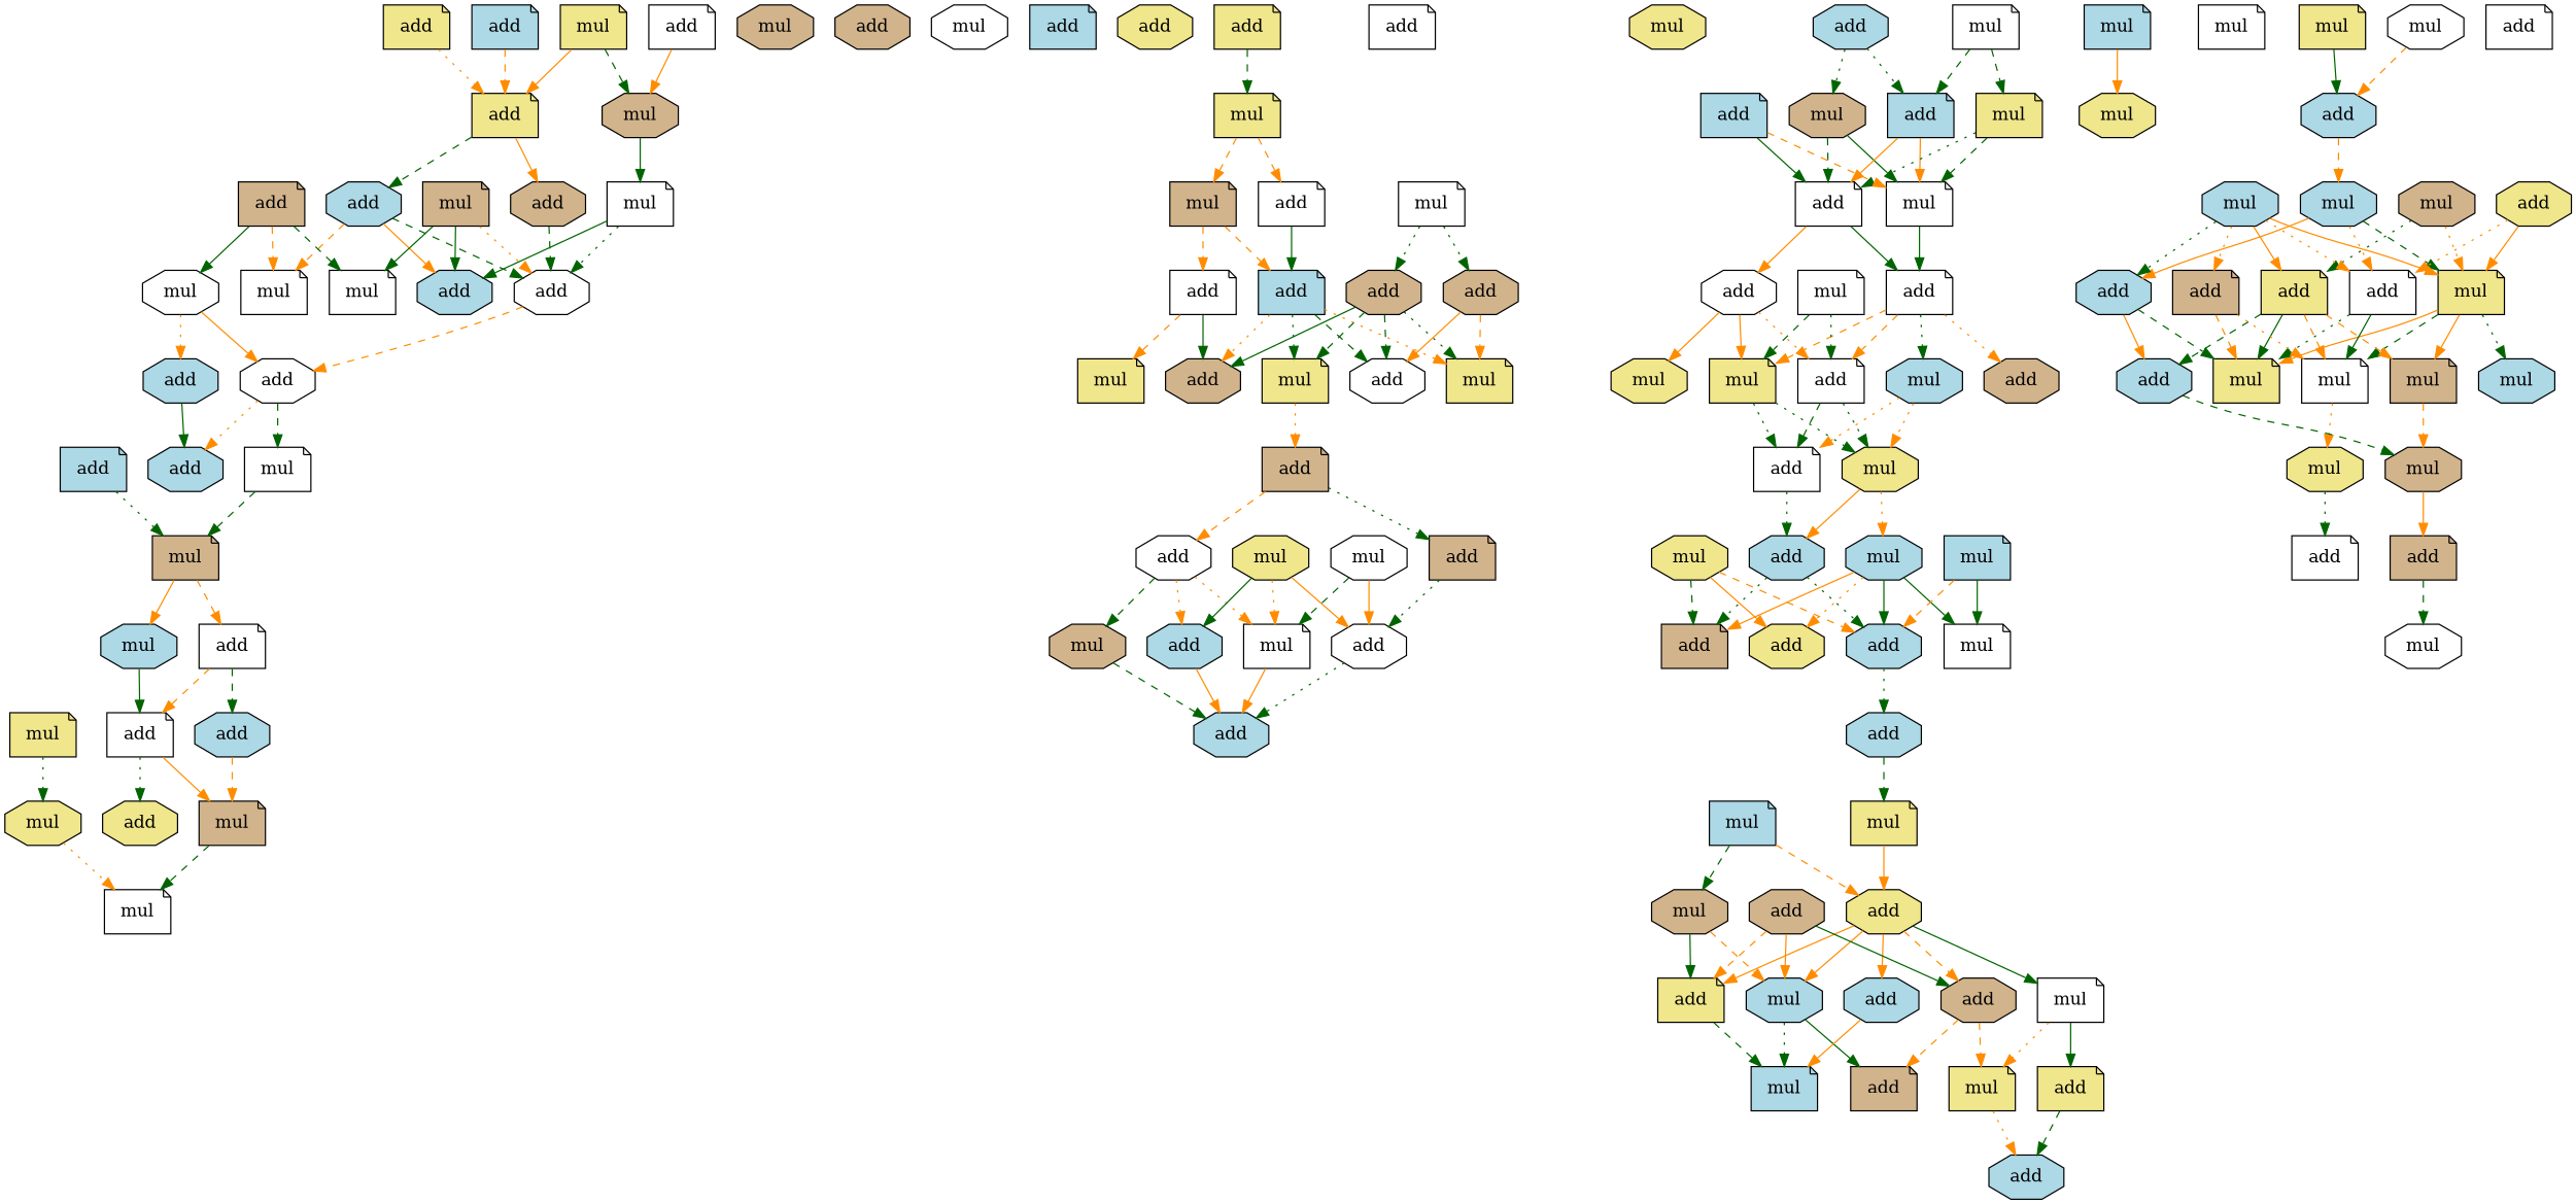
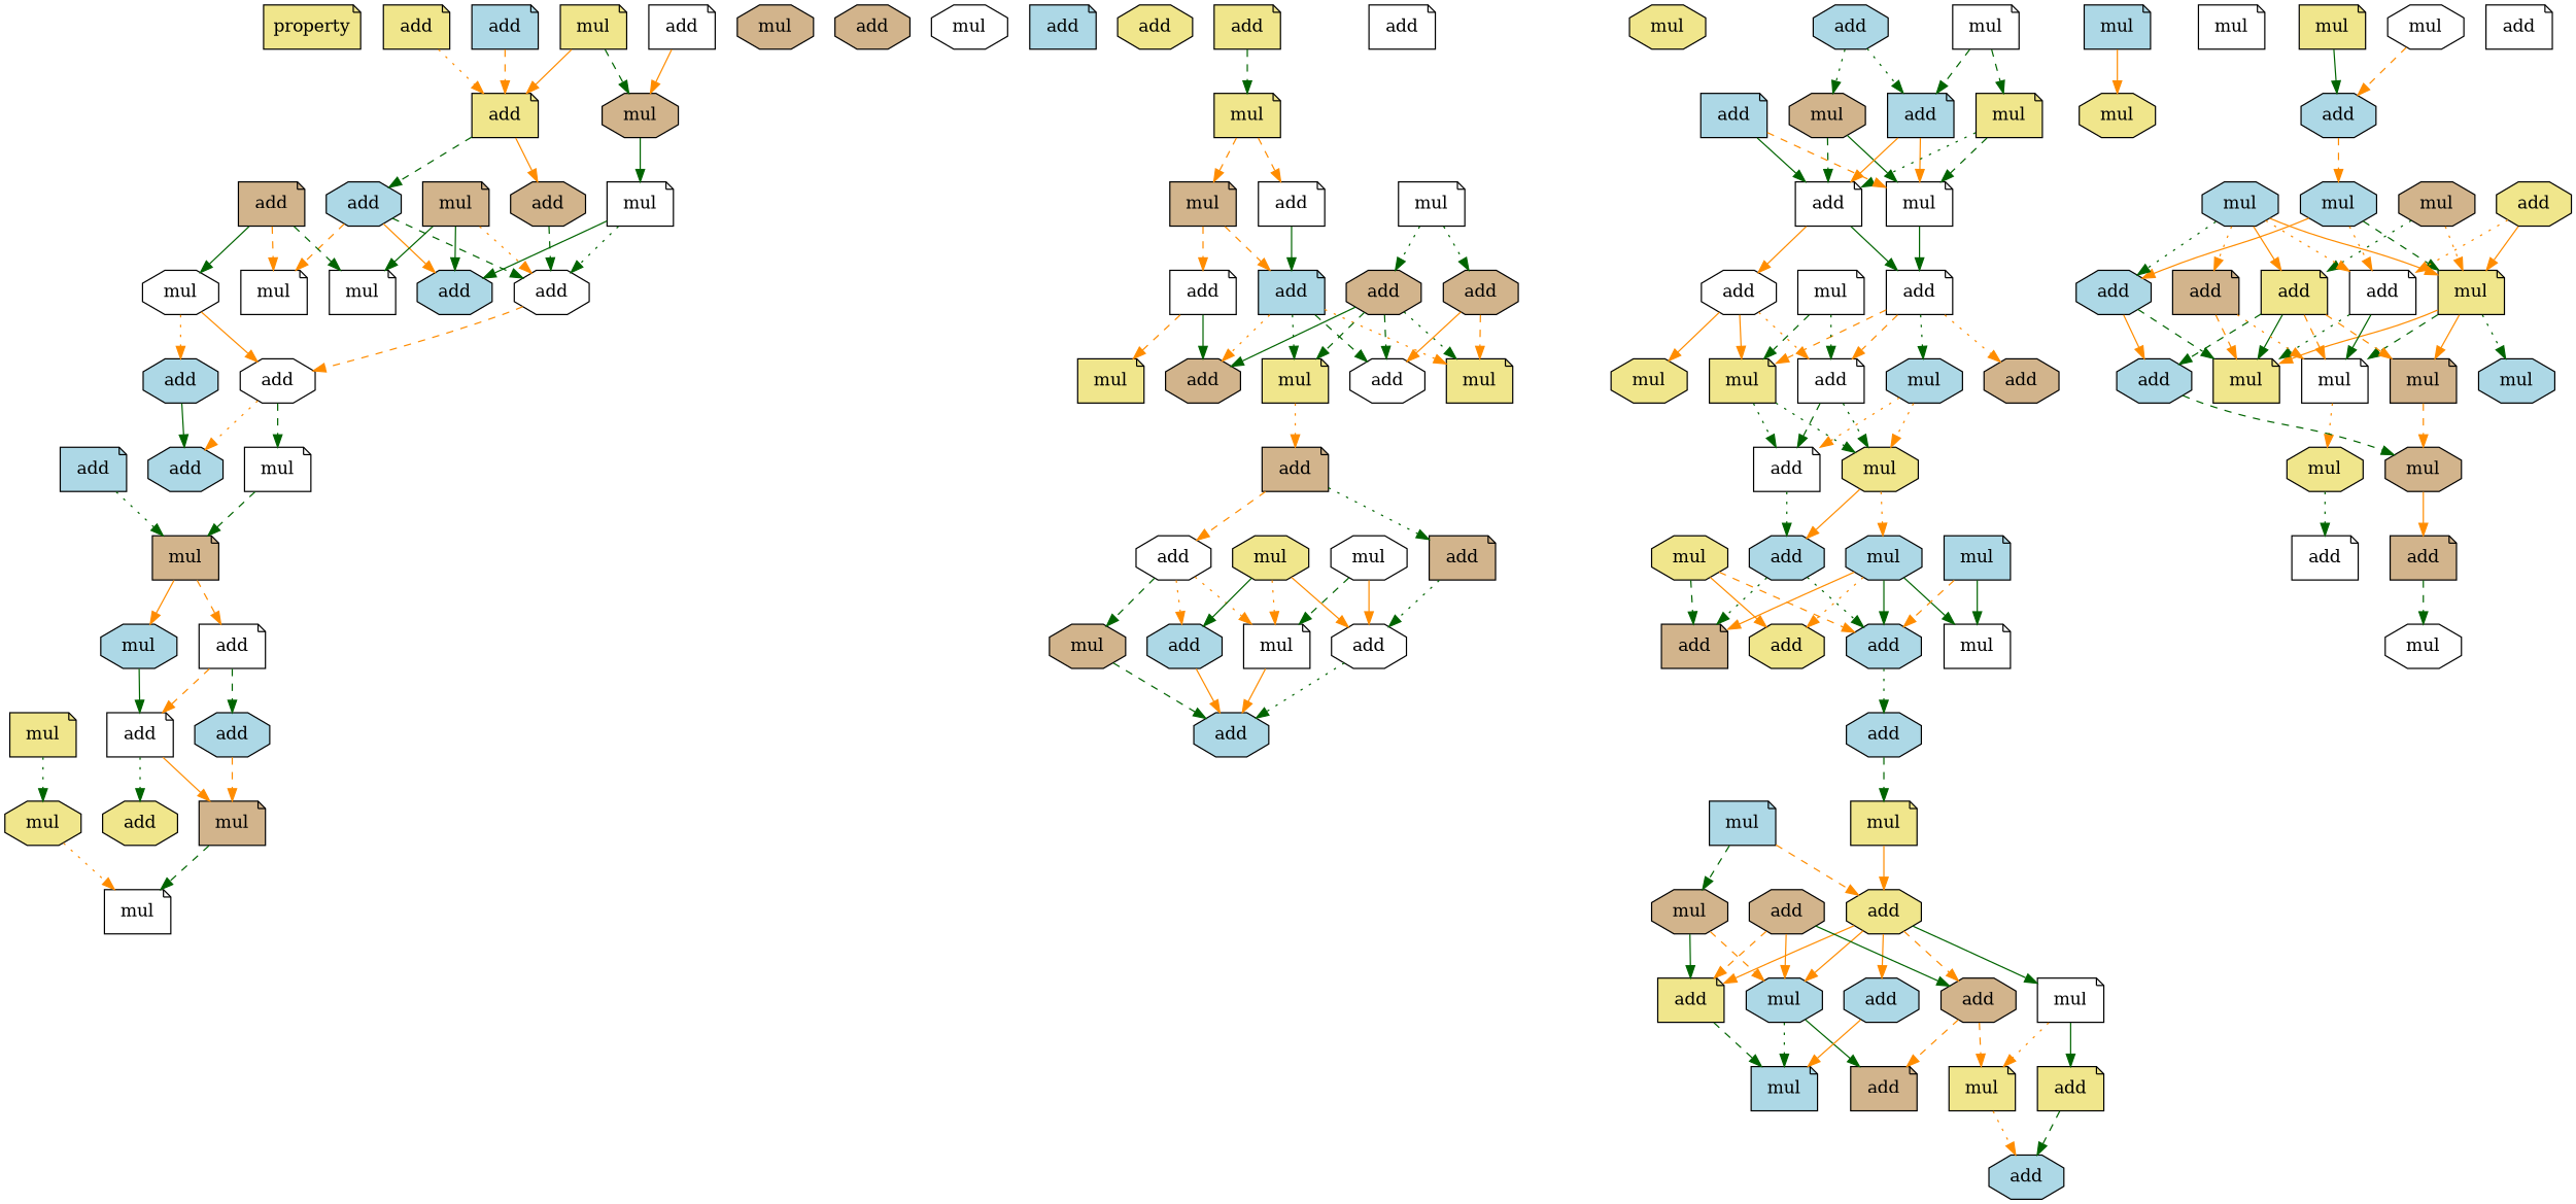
  digraph {
    node [fontcolor=black style=filled fillcolor=white shape=note]
    edge [color=darkorange style=dashed]
+   property [lf=1.1 mul=2 fillcolor=khaki]
    n2 [label=add fillcolor=khaki]
    n3 [label=add fillcolor=khaki]
    n4 [label=add fillcolor=lightblue]
    n5 [label=mul fillcolor=khaki]
    n6 [label=mul fillcolor=tan shape=octagon]
    n7 [label=add]
    n8 [label=mul fillcolor=tan shape=octagon]
    n9 [label=add fillcolor=lightblue shape=octagon]
    n10 [label=add fillcolor=tan shape=octagon]
    n11 [label=mul]
    n12 [label=add shape=octagon]
    n13 [label=mul]
    n14 [label=add fillcolor=lightblue shape=octagon]
    n15 [label=mul fillcolor=tan]
    n16 [label=mul]
    n17 [label=add fillcolor=tan]
    n18 [label=mul shape=octagon]
    n19 [label=add shape=octagon]
    n20 [label=add fillcolor=lightblue shape=octagon]
    n21 [label=add fillcolor=lightblue shape=octagon]
    n22 [label=mul]
    n23 [label=mul fillcolor=tan]
    n24 [label=add fillcolor=tan shape=octagon]
    n25 [label=add fillcolor=lightblue]
    n26 [label=mul fillcolor=lightblue shape=octagon]
    n27 [label=add]
    n28 [label=add]
    n29 [label=add fillcolor=lightblue shape=octagon]
    n30 [label=mul shape=octagon]
    n31 [label=add fillcolor=lightblue]
    n32 [label=mul fillcolor=tan]
    n33 [label=add fillcolor=khaki shape=octagon]
    n34 [label=mul fillcolor=khaki]
    n35 [label=mul fillcolor=khaki shape=octagon]
    n36 [label=mul]
    n37 [label=add fillcolor=khaki shape=octagon]
    n38 [label=add fillcolor=khaki]
    n39 [label=mul fillcolor=khaki]
    n40 [label=mul fillcolor=tan]
    n41 [label=add]
    n42 [label=add]
    n43 [label=add fillcolor=lightblue]
    n44 [label=mul]
    n45 [label=add fillcolor=tan shape=octagon]
    n46 [label=add fillcolor=tan shape=octagon]
    n47 [label=mul fillcolor=khaki]
    n48 [label=add fillcolor=tan shape=octagon]
    n49 [label=mul fillcolor=khaki]
    n50 [label=mul fillcolor=khaki]
    n51 [label=add shape=octagon]
    n52 [label=add fillcolor=tan]
    n53 [label=add shape=octagon]
    n54 [label=add fillcolor=tan]
    n55 [label=mul]
    n56 [label=add fillcolor=lightblue shape=octagon]
    n57 [label=mul fillcolor=tan shape=octagon]
    n58 [label=add shape=octagon]
    n59 [label=mul fillcolor=khaki shape=octagon]
    n60 [label=mul shape=octagon]
    n61 [label=add]
    n62 [label=add fillcolor=lightblue shape=octagon]
    n63 [label=mul fillcolor=khaki shape=octagon]
    n64 [label=add fillcolor=lightblue shape=octagon]
    n65 [label=mul fillcolor=tan shape=octagon]
    n66 [label=add fillcolor=lightblue]
    n67 [label=mul]
    n68 [label=mul fillcolor=khaki]
    n69 [label=add]
    n70 [label=mul]
    n71 [label=add fillcolor=lightblue]
    n72 [label=add]
    n73 [label=add shape=octagon]
    n74 [label=mul]
    n75 [label=add]
    n76 [label=mul fillcolor=khaki]
    n77 [label=add fillcolor=tan shape=octagon]
    n78 [label=mul fillcolor=lightblue shape=octagon]
    n79 [label=mul fillcolor=khaki shape=octagon]
    n80 [label=mul fillcolor=khaki shape=octagon]
    n81 [label=add]
    n82 [label=add fillcolor=lightblue shape=octagon]
    n83 [label=mul fillcolor=lightblue shape=octagon]
    n84 [label=mul fillcolor=khaki shape=octagon]
    n85 [label=add fillcolor=lightblue shape=octagon]
    n86 [label=add fillcolor=khaki shape=octagon]
    n87 [label=add fillcolor=tan]
    n88 [label=mul fillcolor=lightblue]
    n89 [label=mul]
    n90 [label=add fillcolor=lightblue shape=octagon]
    n91 [label=mul fillcolor=khaki]
    n92 [label=mul fillcolor=lightblue]
    n93 [label=mul fillcolor=khaki shape=octagon]
    n94 [label=mul fillcolor=lightblue]
    n95 [label=mul fillcolor=tan shape=octagon]
    n96 [label=add fillcolor=khaki shape=octagon]
    n97 [label=mul]
    n98 [label=add fillcolor=tan shape=octagon]
    n99 [label=add fillcolor=khaki]
    n100 [label=add fillcolor=tan shape=octagon]
    n101 [label=mul fillcolor=lightblue shape=octagon]
    n102 [label=add fillcolor=lightblue shape=octagon]
    n103 [label=mul]
    n104 [label=mul fillcolor=lightblue]
    n105 [label=add fillcolor=tan]
    n106 [label=mul fillcolor=khaki]
    n107 [label=add fillcolor=khaki]
    n108 [label=add fillcolor=lightblue shape=octagon]
    n109 [label=mul fillcolor=khaki]
    n110 [label=add fillcolor=lightblue shape=octagon]
    n111 [label=add]
    n112 [label=mul shape=octagon]
    n113 [label=mul fillcolor=lightblue shape=octagon]
    n114 [label=mul fillcolor=khaki]
    n115 [label=add]
    n116 [label=add fillcolor=lightblue shape=octagon]
    n117 [label=mul fillcolor=tan shape=octagon]
    n118 [label=add fillcolor=khaki]
    n119 [label=add fillcolor=khaki shape=octagon]
    n120 [label=mul fillcolor=lightblue shape=octagon]
    n121 [label=add fillcolor=tan]
    n122 [label=mul fillcolor=khaki]
    n123 [label=mul]
    n124 [label=mul fillcolor=lightblue shape=octagon]
    n125 [label=mul fillcolor=tan]
    n126 [label=add fillcolor=lightblue shape=octagon]
    n127 [label=mul fillcolor=khaki shape=octagon]
    n128 [label=mul fillcolor=tan shape=octagon]
    n129 [label=add fillcolor=tan]
    n130 [label=add]
    n131 [label=mul shape=octagon]
    n2 -> n3 [style=dotted]
    n3 -> n9 [color=darkgreen]
    n3 -> n10 [style=solid]
    n4 -> n3
    n5 -> n3 [style=solid]
    n5 -> n6 [color=darkgreen]
    n6 -> n11 [color=darkgreen style=solid]
    n7 -> n6 [style=solid]
    n9 -> n12 [color=darkgreen]
    n9 -> n13
    n9 -> n14 [style=solid]
    n10 -> n12 [color=darkgreen]
    n11 -> n12 [color=darkgreen style=dotted]
    n11 -> n14 [color=darkgreen style=solid]
    n12 -> n19
    n15 -> n12 [style=dotted]
    n15 -> n14 [color=darkgreen style=solid]
    n15 -> n16 [color=darkgreen style=solid]
    n17 -> n13
    n17 -> n16 [color=darkgreen]
    n17 -> n18 [color=darkgreen style=solid]
    n18 -> n19 [style=solid]
    n18 -> n20 [style=dotted]
    n19 -> n21 [style=dotted]
    n19 -> n22 [color=darkgreen]
    n20 -> n21 [color=darkgreen style=solid]
    n22 -> n23 [color=darkgreen]
    n23 -> n26 [style=solid]
    n23 -> n27
    n25 -> n23 [color=darkgreen style=dotted]
    n26 -> n28 [color=darkgreen style=solid]
    n27 -> n28
    n27 -> n29 [color=darkgreen]
    n28 -> n32 [style=solid]
    n28 -> n33 [color=darkgreen style=dotted]
    n29 -> n32
    n32 -> n36 [color=darkgreen]
    n34 -> n35 [color=darkgreen style=dotted]
    n35 -> n36 [style=dotted]
    n38 -> n39 [color=darkgreen]
    n39 -> n40
    n39 -> n41
    n40 -> n42
    n40 -> n43
    n41 -> n43 [color=darkgreen style=solid]
    n42 -> n47
    n42 -> n48 [color=darkgreen style=solid]
    n43 -> n48 [style=dotted]
    n43 -> n49 [color=darkgreen style=dotted]
    n43 -> n50 [style=dotted]
    n43 -> n51 [color=darkgreen]
    n44 -> n45 [color=darkgreen style=dotted]
    n44 -> n46 [color=darkgreen style=dotted]
    n45 -> n48 [color=darkgreen style=solid]
    n45 -> n49 [color=darkgreen]
    n45 -> n50 [color=darkgreen style=dotted]
    n45 -> n51 [color=darkgreen]
    n46 -> n50
    n46 -> n51 [style=solid]
    n49 -> n52 [style=dotted]
    n52 -> n53
    n52 -> n54 [color=darkgreen style=dotted]
    n53 -> n55 [style=dotted]
    n53 -> n56 [style=dotted]
    n53 -> n57 [color=darkgreen]
    n54 -> n58 [color=darkgreen style=dotted]
    n55 -> n62 [style=solid]
    n56 -> n62 [style=solid]
    n57 -> n62 [color=darkgreen]
    n58 -> n62 [color=darkgreen style=dotted]
    n59 -> n55 [style=dotted]
    n59 -> n56 [color=darkgreen style=solid]
    n59 -> n58 [style=solid]
    n60 -> n55 [color=darkgreen]
    n60 -> n58 [style=solid]
    n64 -> n65 [color=darkgreen style=dotted]
    n64 -> n66 [color=darkgreen style=dotted]
    n65 -> n69 [color=darkgreen]
    n65 -> n70 [color=darkgreen style=solid]
    n66 -> n69 [style=solid]
    n66 -> n70 [style=solid]
    n67 -> n66 [color=darkgreen]
    n67 -> n68 [color=darkgreen]
    n68 -> n69 [color=darkgreen style=dotted]
    n68 -> n70 [color=darkgreen]
    n69 -> n72 [color=darkgreen style=solid]
    n69 -> n73 [style=solid]
    n70 -> n72 [color=darkgreen style=solid]
    n71 -> n69 [color=darkgreen style=solid]
    n71 -> n70
    n72 -> n75
    n72 -> n76
    n72 -> n77 [style=dotted]
    n72 -> n78 [color=darkgreen style=dotted]
    n73 -> n75 [style=dotted]
    n73 -> n76 [style=solid]
    n73 -> n79 [style=solid]
    n74 -> n75 [color=darkgreen style=dotted]
    n74 -> n76 [color=darkgreen]
    n75 -> n80 [color=darkgreen style=dotted]
    n75 -> n81 [color=darkgreen]
    n76 -> n80 [color=darkgreen style=dotted]
    n76 -> n81 [color=darkgreen style=dotted]
    n78 -> n80 [style=dotted]
    n78 -> n81 [style=dotted]
    n80 -> n82 [style=solid]
    n80 -> n83 [style=dotted]
    n81 -> n82 [color=darkgreen style=dotted]
    n82 -> n85 [color=darkgreen style=dotted]
    n82 -> n87 [color=darkgreen style=dotted]
    n83 -> n85 [color=darkgreen style=solid]
    n83 -> n86 [style=dotted]
    n83 -> n87 [style=solid]
    n83 -> n89 [color=darkgreen style=solid]
    n84 -> n85
    n84 -> n86 [style=solid]
    n84 -> n87 [color=darkgreen]
    n85 -> n90 [color=darkgreen style=dotted]
    n88 -> n85
    n88 -> n89 [color=darkgreen style=solid]
    n90 -> n91 [color=darkgreen]
    n91 -> n96 [style=solid]
    n92 -> n93 [style=solid]
    n94 -> n95 [color=darkgreen]
    n94 -> n96
    n95 -> n99 [color=darkgreen style=solid]
    n95 -> n101
    n96 -> n99 [style=solid]
    n96 -> n100
    n96 -> n101 [style=solid]
    n96 -> n102 [style=solid]
    n96 -> n103 [color=darkgreen style=solid]
    n98 -> n99
    n98 -> n100 [color=darkgreen style=solid]
    n98 -> n101 [style=solid]
    n99 -> n104 [color=darkgreen]
    n100 -> n105
    n100 -> n106
    n101 -> n104 [color=darkgreen style=dotted]
    n101 -> n105 [color=darkgreen style=solid]
    n102 -> n104 [style=solid]
    n103 -> n106 [style=dotted]
    n103 -> n107 [color=darkgreen style=solid]
    n106 -> n108 [style=dotted]
    n107 -> n108 [color=darkgreen]
    n109 -> n110 [color=darkgreen style=solid]
    n110 -> n113
    n112 -> n110
    n113 -> n114 [color=darkgreen]
    n113 -> n115 [style=dotted]
    n113 -> n116 [style=solid]
    n114 -> n122 [style=solid]
    n114 -> n123 [color=darkgreen]
    n114 -> n124 [color=darkgreen style=dotted]
    n114 -> n125 [style=solid]
    n115 -> n122 [color=darkgreen style=dotted]
    n115 -> n123 [color=darkgreen style=solid]
    n116 -> n122 [color=darkgreen]
    n116 -> n126 [style=solid]
    n117 -> n114 [style=dotted]
    n117 -> n118 [color=darkgreen style=dotted]
    n118 -> n122 [color=darkgreen style=solid]
    n118 -> n123
    n118 -> n125
    n118 -> n126 [color=darkgreen]
    n119 -> n114 [style=solid]
    n119 -> n115 [style=dotted]
    n120 -> n114 [style=solid]
    n120 -> n115 [style=dotted]
    n120 -> n116 [color=darkgreen style=dotted]
    n120 -> n118 [style=solid]
    n120 -> n121 [style=dotted]
    n121 -> n122
    n121 -> n123 [style=dotted]
    n123 -> n127 [style=dotted]
    n125 -> n128
    n126 -> n128 [color=darkgreen]
    n127 -> n130 [color=darkgreen style=dotted]
    n128 -> n129 [style=solid]
    n129 -> n131 [color=darkgreen]
  }
